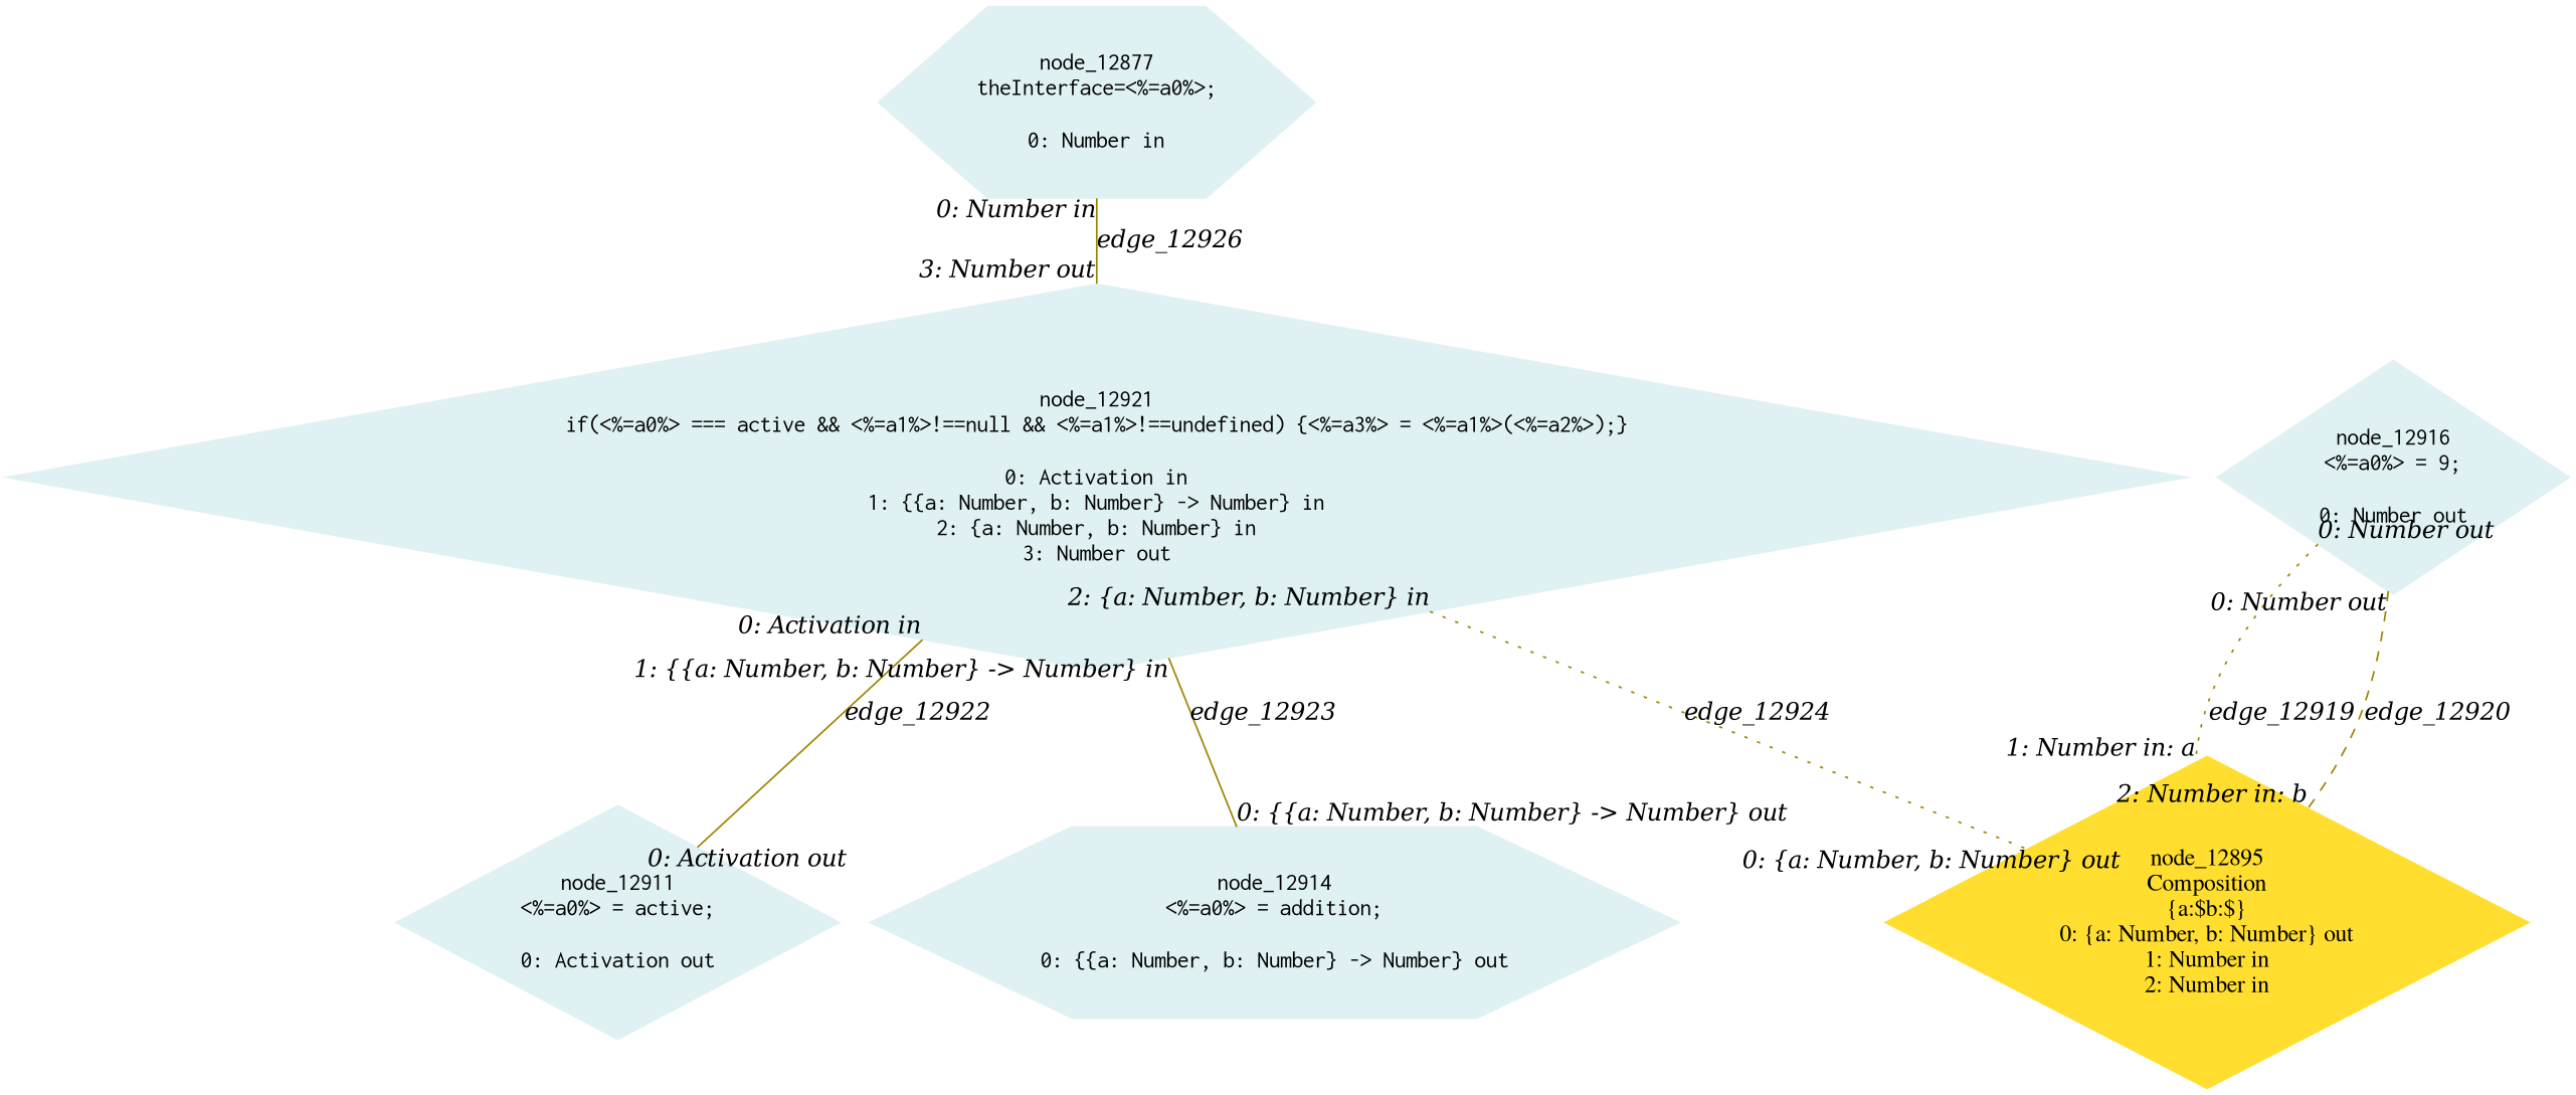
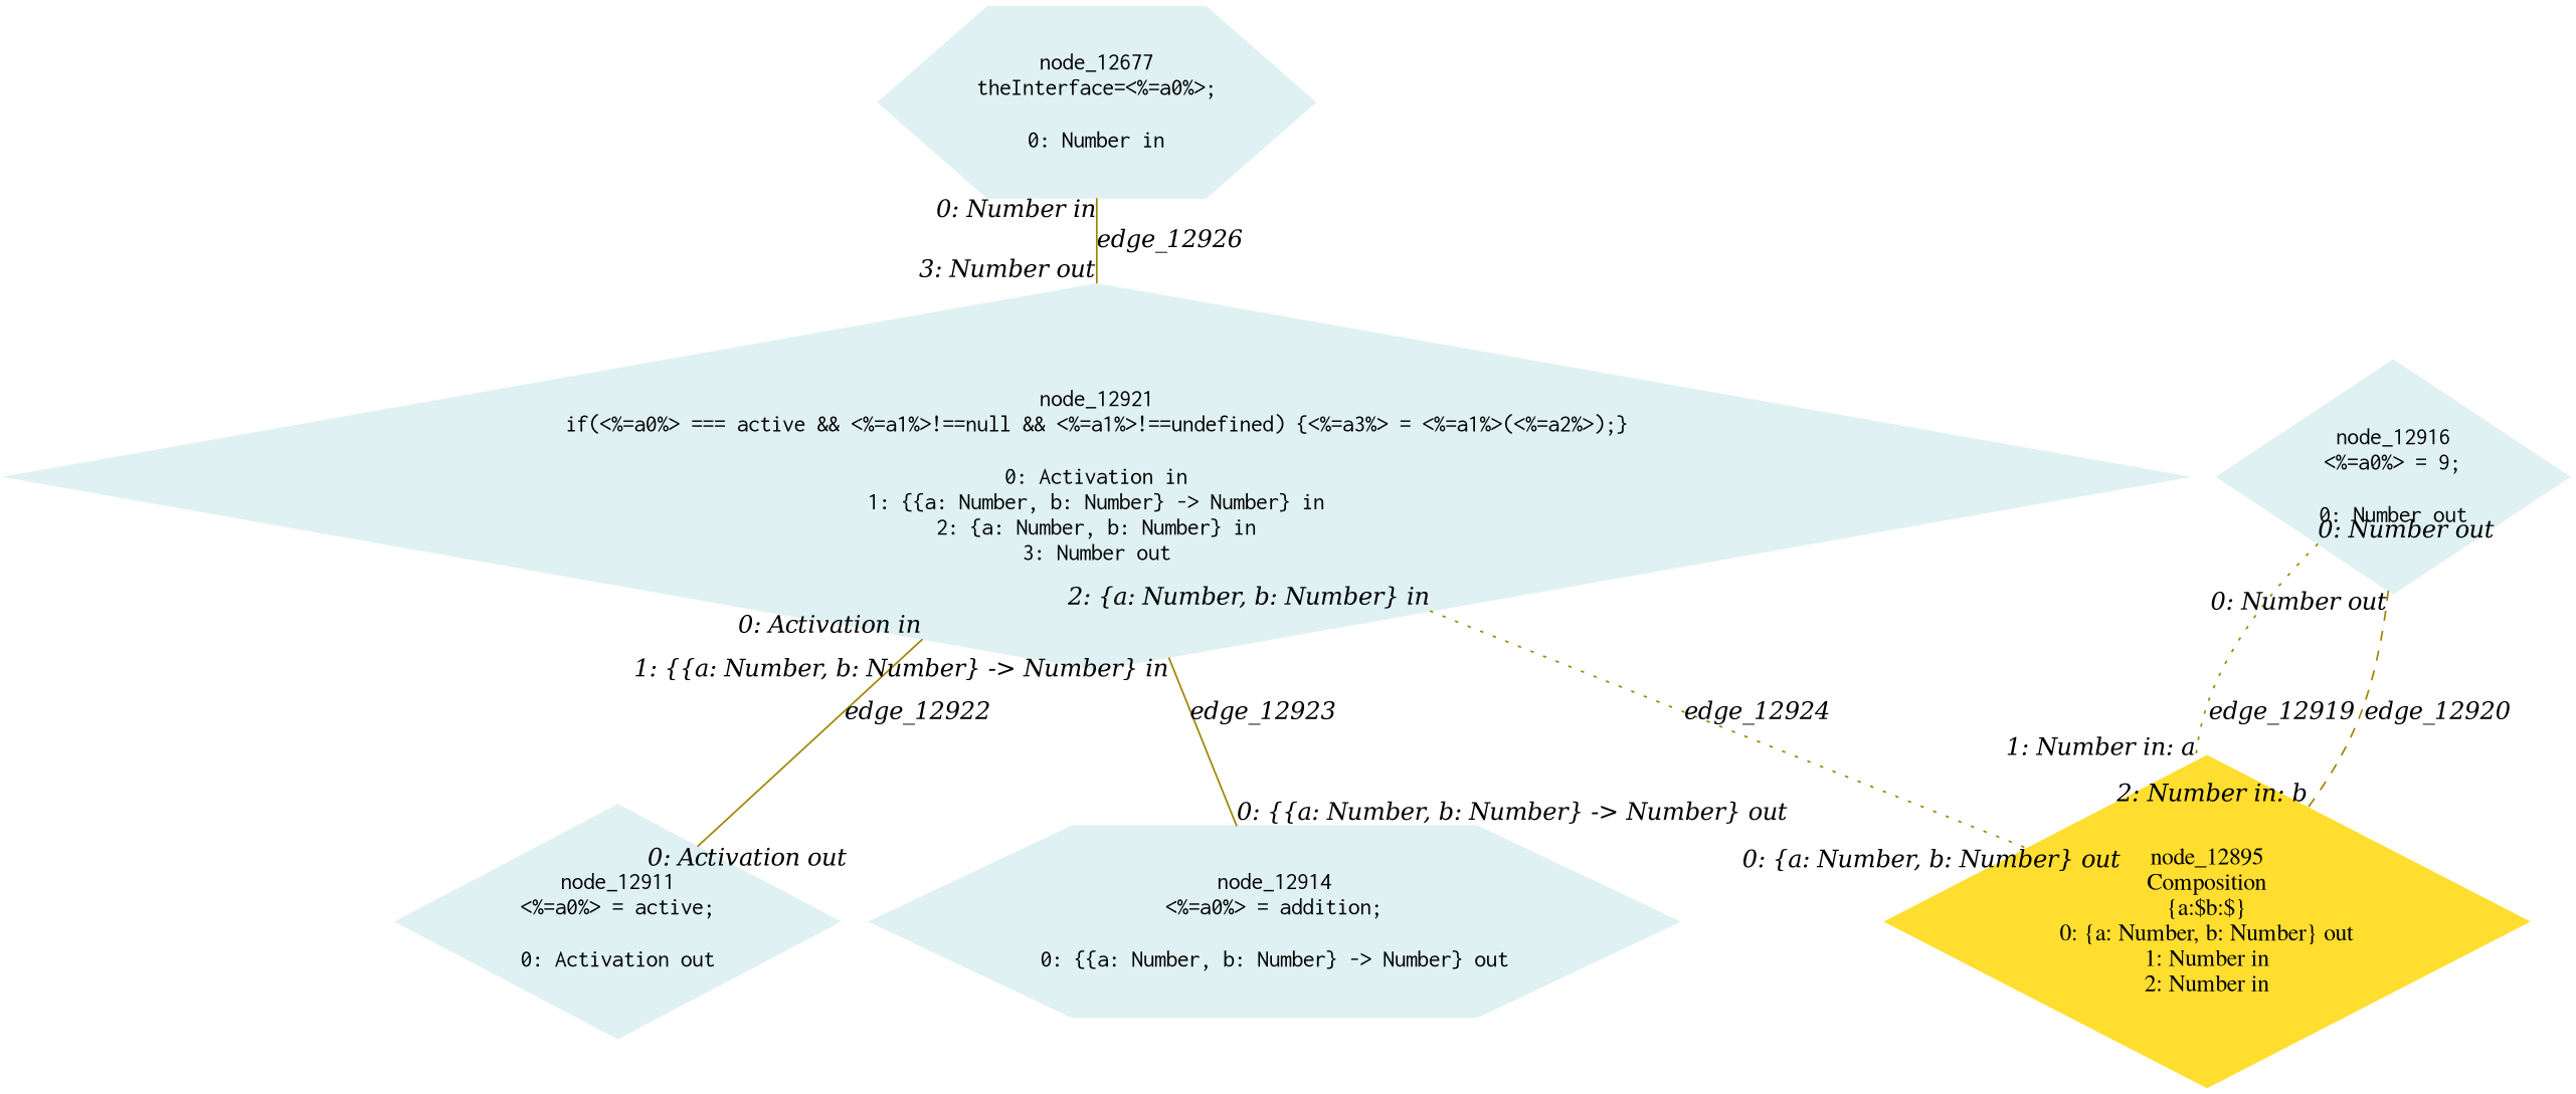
  digraph {
    node [color="#dff1f2" fontname=Courier shape=diamond style=filled]
    edge [arrowHead=none arrowsize=1 color="#9d8400" dir=none fontname="Times-Italic" taillabel="0: Number out" style=solid]
-   n1 [label="node_12877\ntheInterface=<%=a0%>;\n\n0: Number in" shape=hexagon]
+   n1 [label="node_12677\ntheInterface=<%=a0%>;\n\n0: Number in" shape=hexagon]
    n2 [label="node_12921\nif(<%=a0%> === active && <%=a1%>!==null && <%=a1%>!==undefined) {<%=a3%> = <%=a1%>(<%=a2%>);}\n\n0: Activation in\n1: {{a: Number, b: Number} -> Number} in\n2: {a: Number, b: Number} in\n3: Number out"]
    n3 [color="#ffde2f" fontname=Times label="node_12895\nComposition\n{a:$b:$}\n0: {a: Number, b: Number} out\n1: Number in\n2: Number in"]
    n4 [label="node_12911\n<%=a0%> = active;\n\n0: Activation out"]
    n5 [label="node_12914\n<%=a0%> = addition;\n\n0: {{a: Number, b: Number} -> Number} out" shape=hexagon]
    n6 [label="node_12916\n<%=a0%> = 9;\n\n0: Number out"]
    n1 -> n2 [headlabel="3: Number out" label=edge_12926 taillabel="0: Number in"]
    n2 -> n3 [headlabel="0: {a: Number, b: Number} out" label=edge_12924 taillabel="2: {a: Number, b: Number} in" style=dotted]
    n2 -> n4 [headlabel="0: Activation out" label=edge_12922 taillabel="0: Activation in"]
    n2 -> n5 [headlabel="0: {{a: Number, b: Number} -> Number} out" label=edge_12923 taillabel="1: {{a: Number, b: Number} -> Number} in"]
    n6 -> n3 [headlabel="1: Number in: a" label=edge_12919 style=dotted]
    n6 -> n3 [headlabel="2: Number in: b" label=edge_12920 style=dashed]
  }
